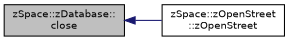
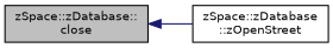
  digraph {
    rankdir=LR
    node [color=black fontname=Helvetica fontsize=10 shape=record style=filled]
    n1 [fillcolor=grey75 fontcolor=black height=0.2 label="zSpace::zDatabase::\lclose" width=0.4]
-   n2 [fillcolor=white height=0.2 label="zSpace::zOpenStreet\l::zOpenStreet" width=0.4]
+   n2 [fillcolor=white height=0.2 label="zSpace::zDatabase\l::zOpenStreet" width=0.4]
    n1 -> n2 [color=midnightblue dir=back fontname=Helvetica fontsize=10 labelfontname=Helvetica labelfontsize=10 style=solid]
  }
